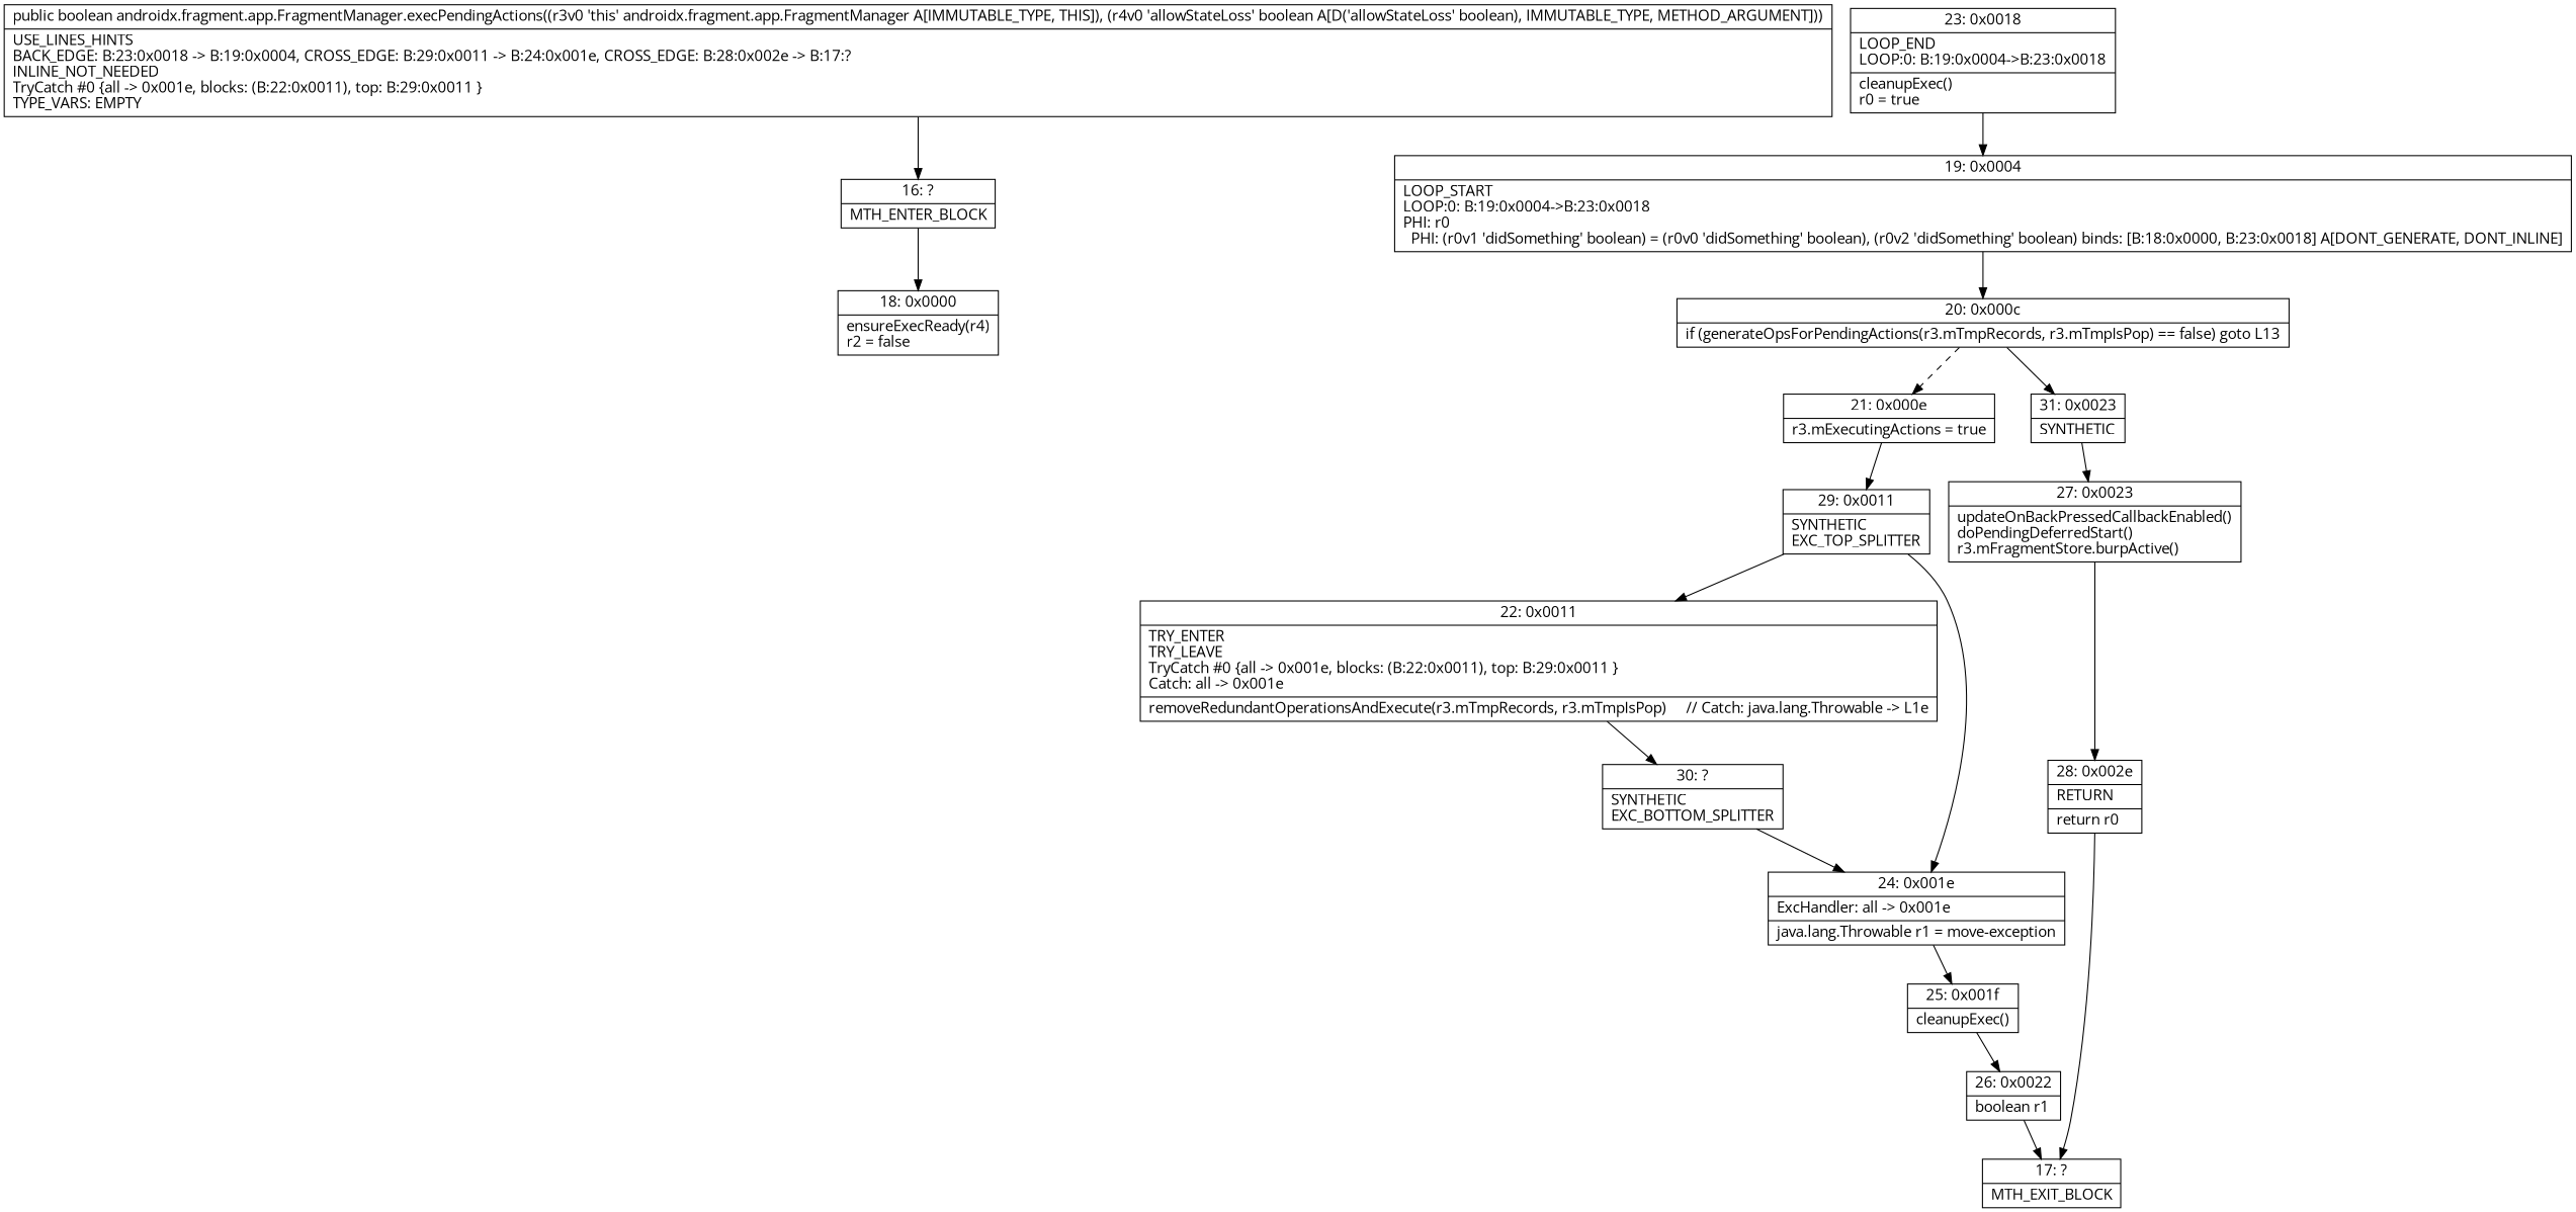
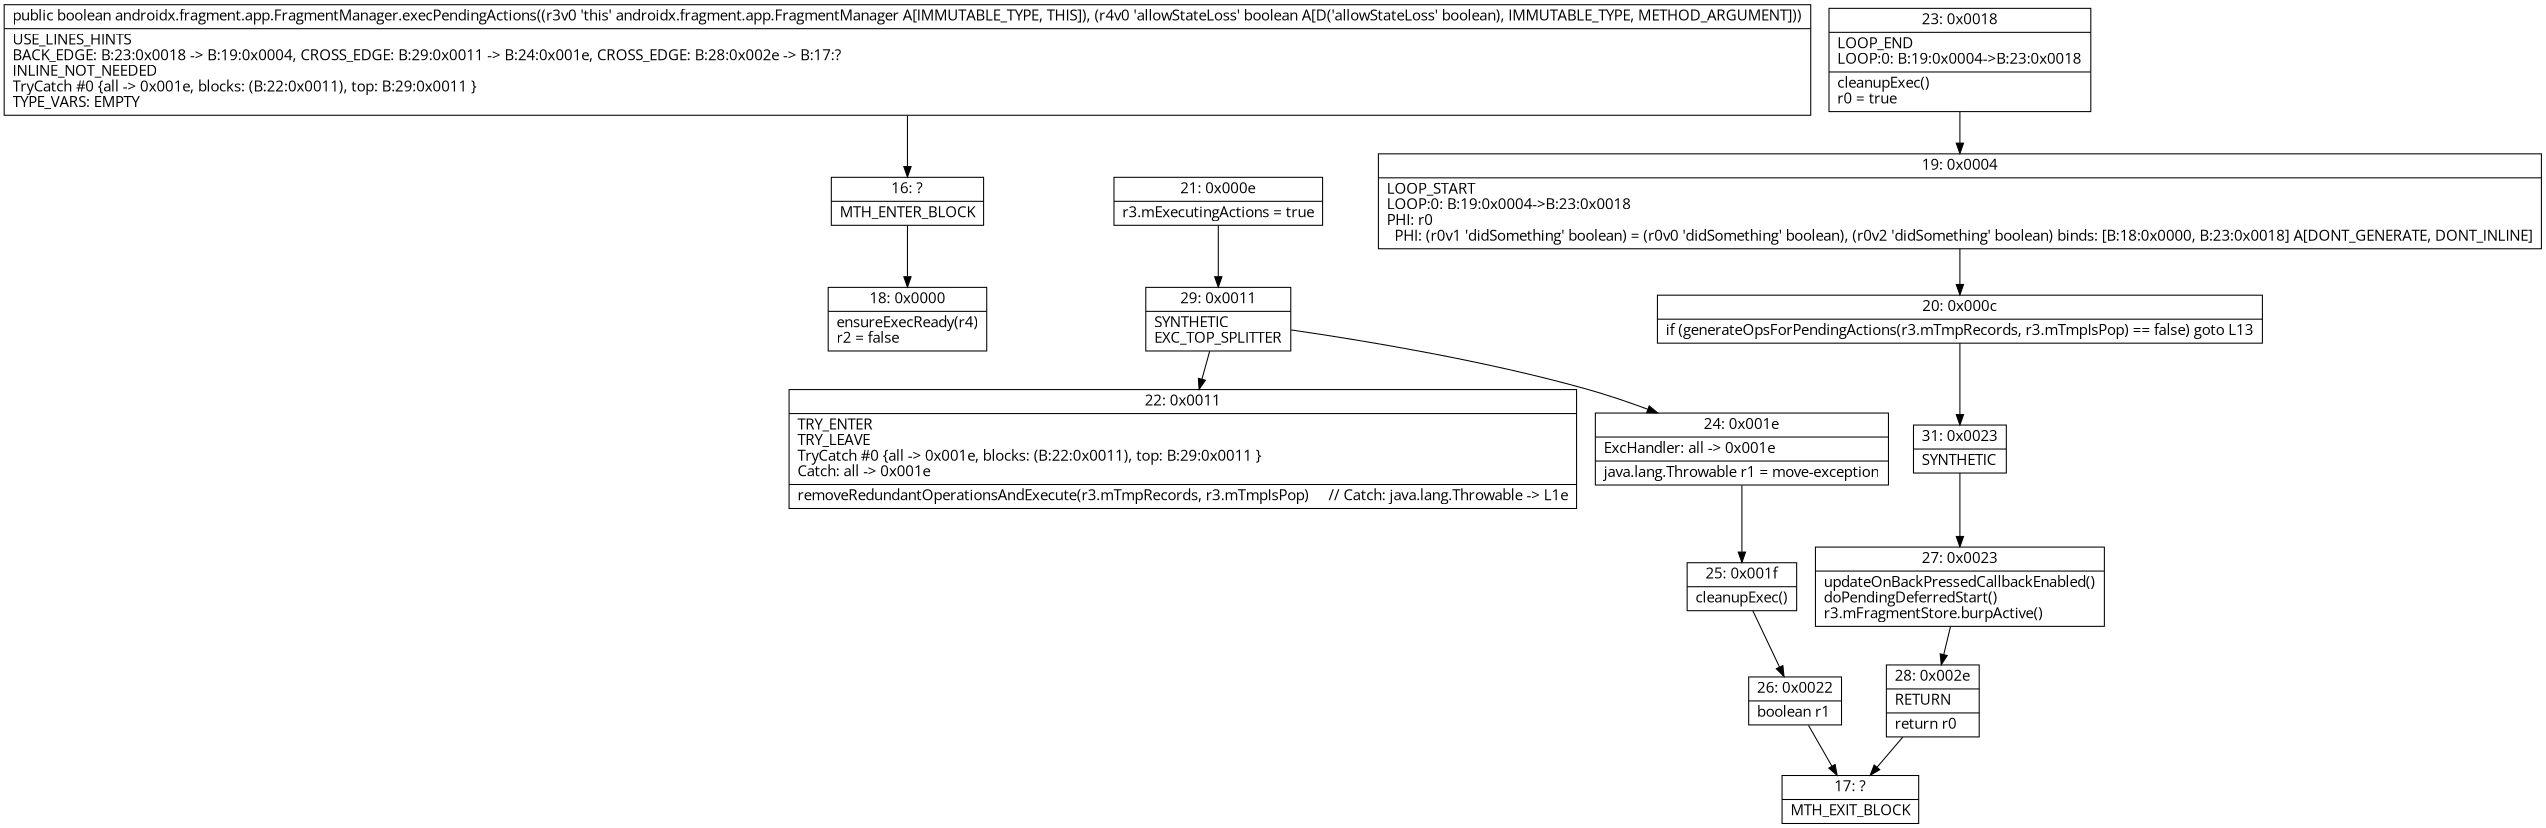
  digraph {
    fontname="Open Sans"
    node [fontname="Open Sans" shape=record]
    edge [fontname="Open Sans"]
    n1 [label="{16\:\ ?|MTH_ENTER_BLOCK\l}"]
    n2 [label="{18\:\ 0x0000|ensureExecReady(r4)\lr2 = false\l}"]
    n3 [label="{19\:\ 0x0004|LOOP_START\lLOOP:0: B:19:0x0004\-\>B:23:0x0018\lPHI: r0 \l  PHI: (r0v1 'didSomething' boolean) = (r0v0 'didSomething' boolean), (r0v2 'didSomething' boolean) binds: [B:18:0x0000, B:23:0x0018] A[DONT_GENERATE, DONT_INLINE]\l}"]
    n4 [label="{20\:\ 0x000c|if (generateOpsForPendingActions(r3.mTmpRecords, r3.mTmpIsPop) == false) goto L13\l}"]
    n5 [label="{21\:\ 0x000e|r3.mExecutingActions = true\l}"]
    n6 [label="{31\:\ 0x0023|SYNTHETIC\l}"]
    n7 [label="{29\:\ 0x0011|SYNTHETIC\lEXC_TOP_SPLITTER\l}"]
    n8 [label="{27\:\ 0x0023|updateOnBackPressedCallbackEnabled()\ldoPendingDeferredStart()\lr3.mFragmentStore.burpActive()\l}"]
    n9 [label="{22\:\ 0x0011|TRY_ENTER\lTRY_LEAVE\lTryCatch #0 \{all \-\> 0x001e, blocks: (B:22:0x0011), top: B:29:0x0011 \}\lCatch: all \-\> 0x001e\l|removeRedundantOperationsAndExecute(r3.mTmpRecords, r3.mTmpIsPop)     \/\/ Catch: java.lang.Throwable \-\> L1e\l}"]
    n10 [label="{24\:\ 0x001e|ExcHandler: all \-\> 0x001e\l|java.lang.Throwable r1 = move\-exception\l}"]
-   n11 [label="{30\:\ ?|SYNTHETIC\lEXC_BOTTOM_SPLITTER\l}"]
    n12 [label="{25\:\ 0x001f|cleanupExec()\l}"]
    n13 [label="{23\:\ 0x0018|LOOP_END\lLOOP:0: B:19:0x0004\-\>B:23:0x0018\l|cleanupExec()\lr0 = true\l}"]
    n14 [label="{26\:\ 0x0022|boolean r1\l}"]
    n15 [label="{17\:\ ?|MTH_EXIT_BLOCK\l}"]
    n16 [label="{28\:\ 0x002e|RETURN\l|return r0\l}"]
    n17 [label="{public boolean androidx.fragment.app.FragmentManager.execPendingActions((r3v0 'this' androidx.fragment.app.FragmentManager A[IMMUTABLE_TYPE, THIS]), (r4v0 'allowStateLoss' boolean A[D('allowStateLoss' boolean), IMMUTABLE_TYPE, METHOD_ARGUMENT]))  | USE_LINES_HINTS\lBACK_EDGE: B:23:0x0018 \-\> B:19:0x0004, CROSS_EDGE: B:29:0x0011 \-\> B:24:0x001e, CROSS_EDGE: B:28:0x002e \-\> B:17:?\lINLINE_NOT_NEEDED\lTryCatch #0 \{all \-\> 0x001e, blocks: (B:22:0x0011), top: B:29:0x0011 \}\lTYPE_VARS: EMPTY\l}"]
    n1 -> n2
    n3 -> n4
-   n4 -> n5 [style=dashed]
    n4 -> n6
    n5 -> n7
    n6 -> n8
    n7 -> n9
    n7 -> n10
    n8 -> n16
-   n9 -> n11
    n10 -> n12
-   n11 -> n10
    n12 -> n14
    n13 -> n3
    n14 -> n15
    n16 -> n15
    n17 -> n1
  }
